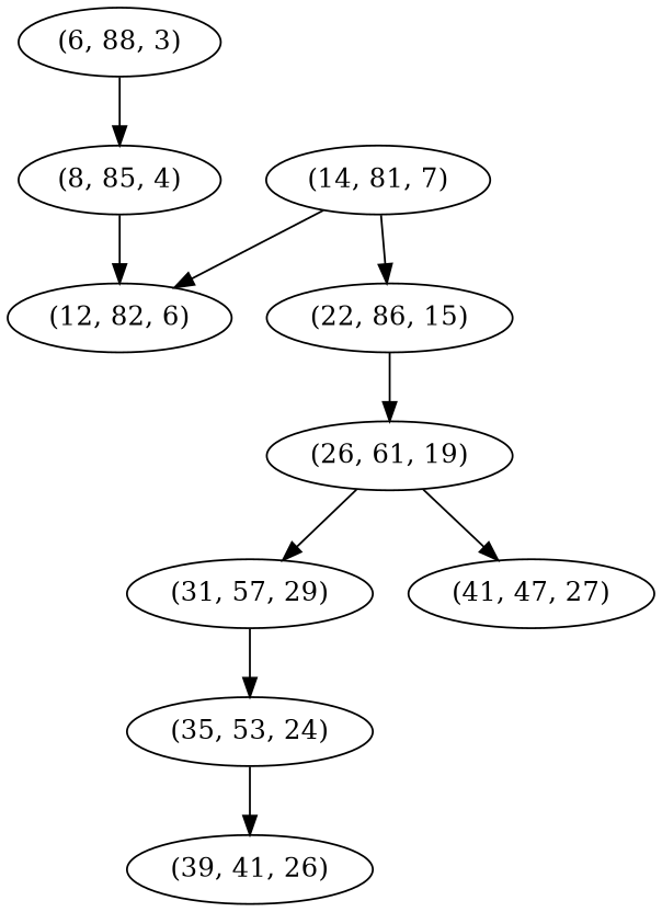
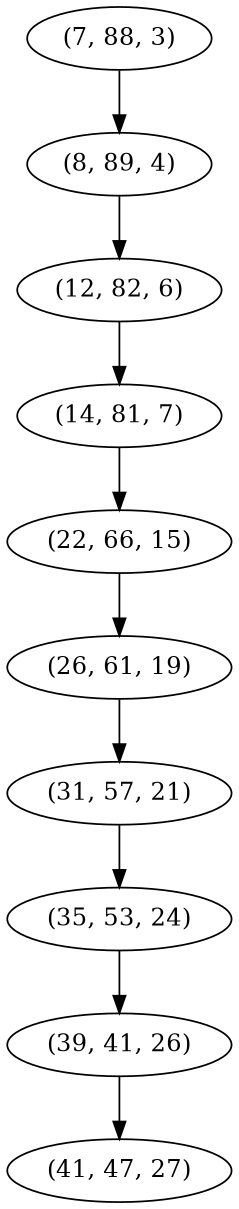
  digraph {
-   "(7, 88, 3)" [label="(6, 88, 3)"]
-   "(8, 85, 4)"
+   "(7, 88, 3)"
+   "(8, 85, 4)" [label="(8, 89, 4)"]
    "(12, 82, 6)"
    "(14, 81, 7)"
-   "(22, 66, 15)" [label="(22, 86, 15)"]
+   "(22, 66, 15)"
    "(26, 61, 19)"
-   "(31, 57, 21)" [label="(31, 57, 29)"]
+   "(31, 57, 21)"
    "(35, 53, 24)"
    n9 [label="(39, 41, 26)"]
    "(41, 47, 27)"
    "(7, 88, 3)" -> "(8, 85, 4)"
    "(8, 85, 4)" -> "(12, 82, 6)"
-   "(14, 81, 7)" -> "(12, 82, 6)"
+   "(12, 82, 6)" -> "(14, 81, 7)"
    "(14, 81, 7)" -> "(22, 66, 15)"
    "(22, 66, 15)" -> "(26, 61, 19)"
    "(26, 61, 19)" -> "(31, 57, 21)"
    "(31, 57, 21)" -> "(35, 53, 24)"
    "(35, 53, 24)" -> n9
-   "(26, 61, 19)" -> "(41, 47, 27)"
+   n9 -> "(41, 47, 27)"
  }
